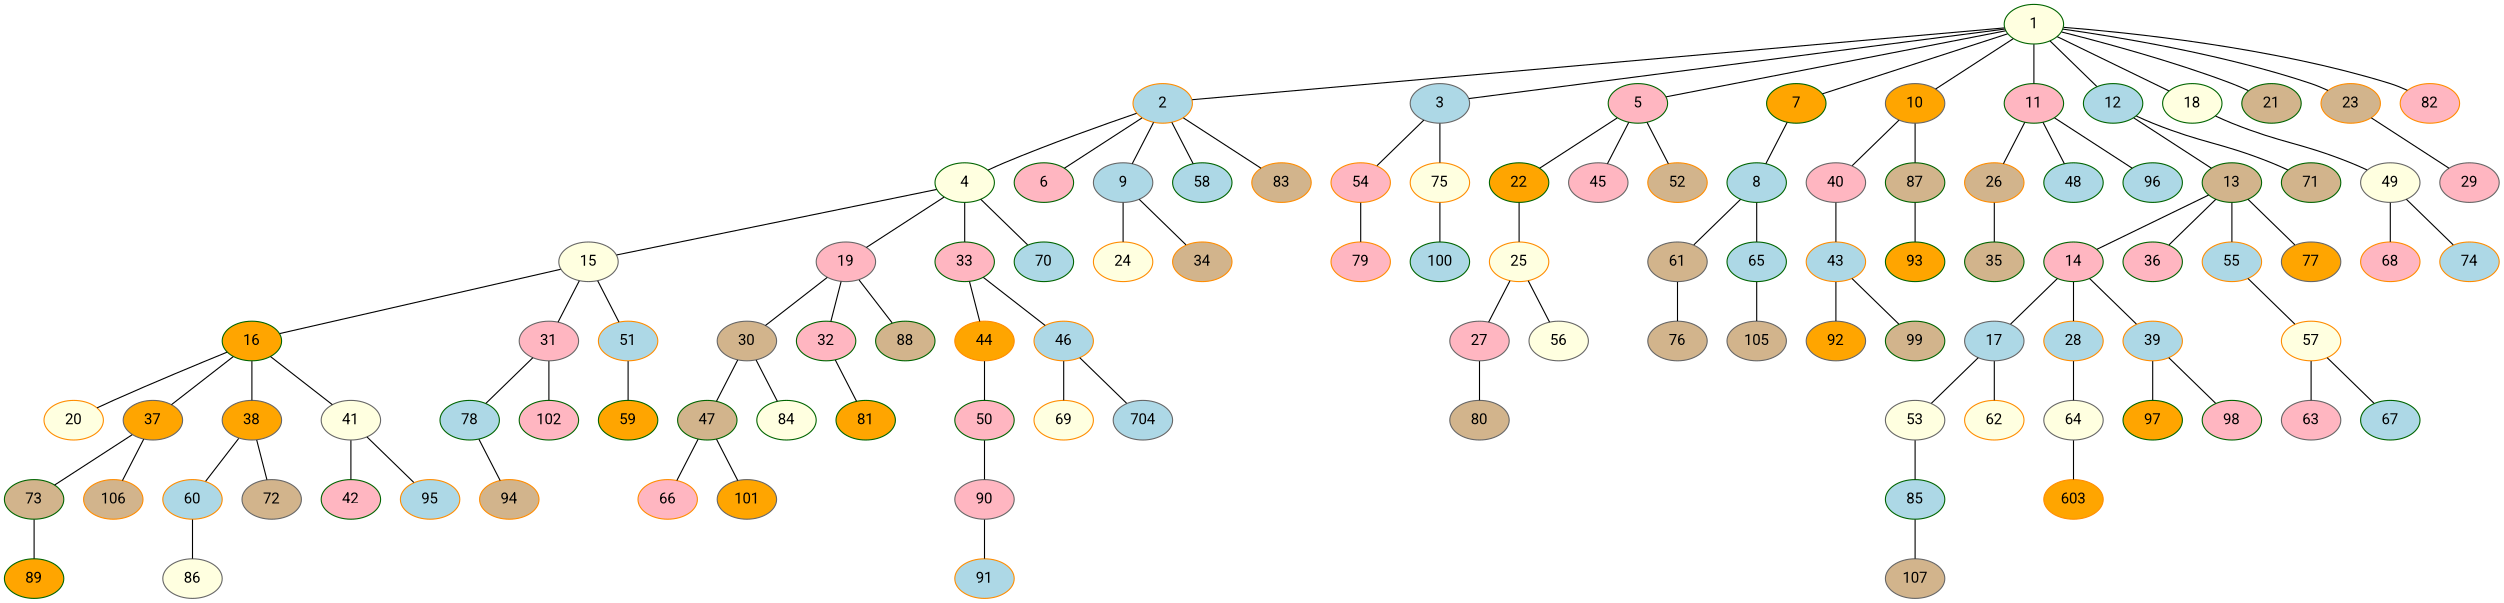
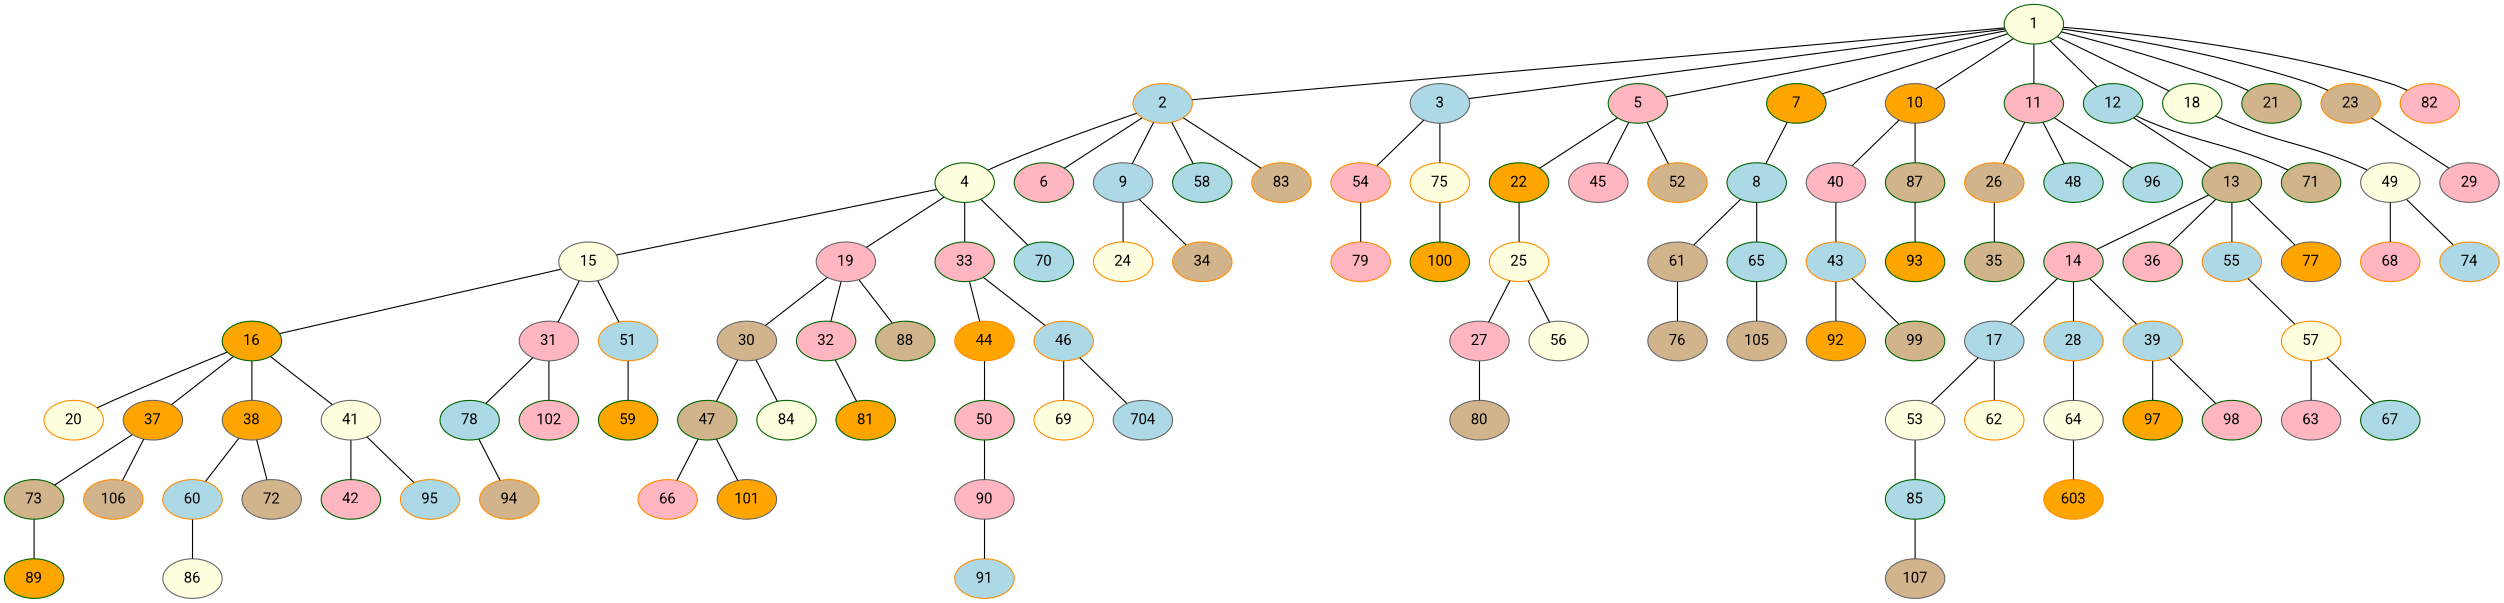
  graph {
    fontname=Roboto
    node [color=darkgreen fillcolor=lightblue fontname=Roboto style=filled]
    edge [fontname=Roboto]
    1 [fillcolor=lightyellow]
    2 [color=darkorange]
    3 [color=gray40]
    5 [fillcolor=lightpink]
    7 [fillcolor=orange]
    10 [color=gray40 fillcolor=orange]
    11 [fillcolor=lightpink]
    12
    18 [fillcolor=lightyellow]
    21 [fillcolor=tan]
    23 [color=darkorange fillcolor=tan]
    82 [color=darkorange fillcolor=lightpink]
    4 [fillcolor=lightyellow]
    6 [fillcolor=lightpink]
    9 [color=gray40]
    58
    83 [color=darkorange fillcolor=tan]
    54 [color=darkorange fillcolor=lightpink]
    75 [color=darkorange fillcolor=lightyellow]
    22 [fillcolor=orange]
    45 [color=gray40 fillcolor=lightpink]
    52 [color=darkorange fillcolor=tan]
    8
    40 [color=gray40 fillcolor=lightpink]
    87 [fillcolor=tan]
    26 [color=darkorange fillcolor=tan]
    48
    96
    13 [fillcolor=tan]
    71 [fillcolor=tan]
    49 [color=gray40 fillcolor=lightyellow]
    29 [color=gray40 fillcolor=lightpink]
    15 [color=gray40 fillcolor=lightyellow]
    19 [color=gray40 fillcolor=lightpink]
    33 [fillcolor=lightpink]
    70
    24 [color=darkorange fillcolor=lightyellow]
    34 [color=darkorange fillcolor=tan]
    79 [color=darkorange fillcolor=lightpink]
-   100
+   100 [fillcolor=orange]
    16 [fillcolor=orange]
    31 [color=gray40 fillcolor=lightpink]
    51 [color=darkorange]
    30 [color=gray40 fillcolor=tan]
    32 [fillcolor=lightpink]
    88 [fillcolor=tan]
    44 [color=darkorange fillcolor=orange]
    46 [color=darkorange]
    25 [color=darkorange fillcolor=lightyellow]
    61 [color=gray40 fillcolor=tan]
    65
    76 [color=gray40 fillcolor=tan]
    105 [color=gray40 fillcolor=tan]
    43 [color=darkorange]
    93 [fillcolor=orange]
    35 [fillcolor=tan]
    14 [fillcolor=lightpink]
    36 [fillcolor=lightpink]
    55 [color=darkorange]
    77 [color=gray40 fillcolor=orange]
    17 [color=gray40]
    28 [color=darkorange]
    39 [color=darkorange]
    57 [color=darkorange fillcolor=lightyellow]
    53 [color=gray40 fillcolor=lightyellow]
    62 [color=darkorange fillcolor=lightyellow]
    64 [color=gray40 fillcolor=lightyellow]
    97 [fillcolor=orange]
    98 [fillcolor=lightpink]
    20 [color=darkorange fillcolor=lightyellow]
    37 [color=gray40 fillcolor=orange]
    38 [color=gray40 fillcolor=orange]
    41 [color=gray40 fillcolor=lightyellow]
    78
    102 [fillcolor=lightpink]
    59 [fillcolor=orange]
    73 [fillcolor=tan]
    106 [color=darkorange fillcolor=tan]
    60 [color=darkorange]
    72 [color=gray40 fillcolor=tan]
    42 [fillcolor=lightpink]
    95 [color=darkorange]
    85
    68 [color=darkorange fillcolor=lightpink]
    74 [color=darkorange]
    47 [fillcolor=tan]
    84 [fillcolor=lightyellow]
    81 [fillcolor=orange]
    27 [color=gray40 fillcolor=lightpink]
    56 [color=gray40 fillcolor=lightyellow]
    80 [color=gray40 fillcolor=tan]
    n92 [color=darkorange fillcolor=orange label=603]
    66 [color=darkorange fillcolor=lightpink]
    101 [color=gray40 fillcolor=orange]
    94 [color=darkorange fillcolor=tan]
    50 [fillcolor=lightpink]
    69 [color=darkorange fillcolor=lightyellow]
    n98 [color=gray40 label=704]
    89 [fillcolor=orange]
    86 [color=gray40 fillcolor=lightyellow]
    92 [color=gray40 fillcolor=orange]
    99 [fillcolor=tan]
    90 [color=gray40 fillcolor=lightpink]
    91 [color=darkorange]
    107 [color=gray40 fillcolor=tan]
    63 [color=gray40 fillcolor=lightpink]
    67
    1 -- 2
    1 -- 3
    1 -- 5
    1 -- 7
    1 -- 10
    1 -- 11
    1 -- 12
    1 -- 18
    1 -- 21
    1 -- 23
    1 -- 82
    2 -- 4
    2 -- 6
    2 -- 9
    2 -- 58
    2 -- 83
    3 -- 54
    3 -- 75
    5 -- 22
    5 -- 45
    5 -- 52
    7 -- 8
    10 -- 40
    10 -- 87
    11 -- 26
    11 -- 48
    11 -- 96
    12 -- 13
    12 -- 71
    18 -- 49
    23 -- 29
    4 -- 15
    4 -- 19
    4 -- 33
    4 -- 70
    9 -- 24
    9 -- 34
    54 -- 79
    75 -- 100
    22 -- 25
    8 -- 61
    8 -- 65
    40 -- 43
    87 -- 93
    26 -- 35
    13 -- 14
    13 -- 36
    13 -- 55
    13 -- 77
    49 -- 68
    49 -- 74
    15 -- 16
    15 -- 31
    15 -- 51
    19 -- 30
    19 -- 32
    19 -- 88
    33 -- 44
    33 -- 46
    16 -- 20
    16 -- 37
    16 -- 38
    16 -- 41
    31 -- 78
    31 -- 102
    51 -- 59
    30 -- 47
    30 -- 84
    32 -- 81
    44 -- 50
    46 -- 69
    46 -- n98
    25 -- 27
    25 -- 56
    61 -- 76
    65 -- 105
    43 -- 92
    43 -- 99
    14 -- 17
    14 -- 28
    14 -- 39
    55 -- 57
    17 -- 53
    17 -- 62
    28 -- 64
    39 -- 97
    39 -- 98
    57 -- 63
    57 -- 67
    53 -- 85
    64 -- n92
    37 -- 73
    37 -- 106
    38 -- 60
    38 -- 72
    41 -- 42
    41 -- 95
    78 -- 94
    73 -- 89
    60 -- 86
    85 -- 107
    47 -- 66
    47 -- 101
    27 -- 80
    50 -- 90
    90 -- 91
  }
